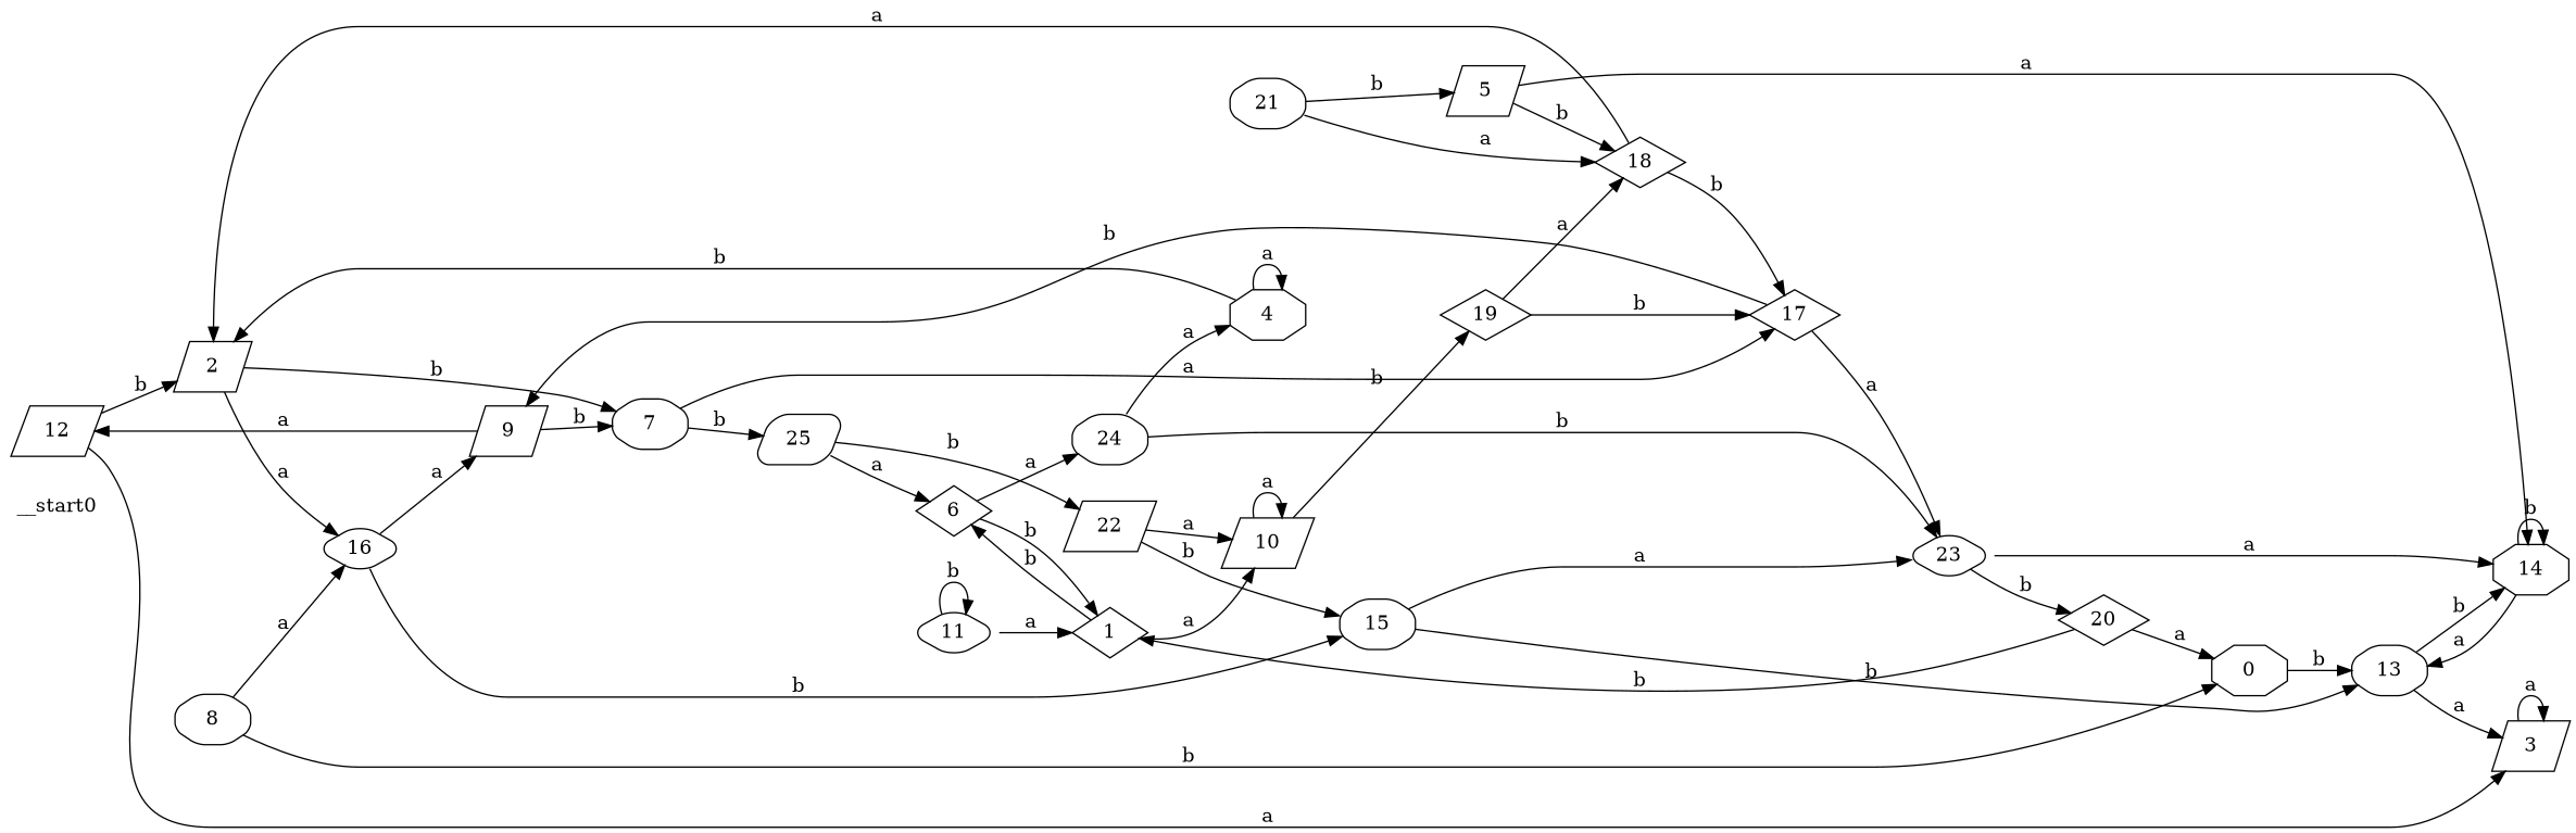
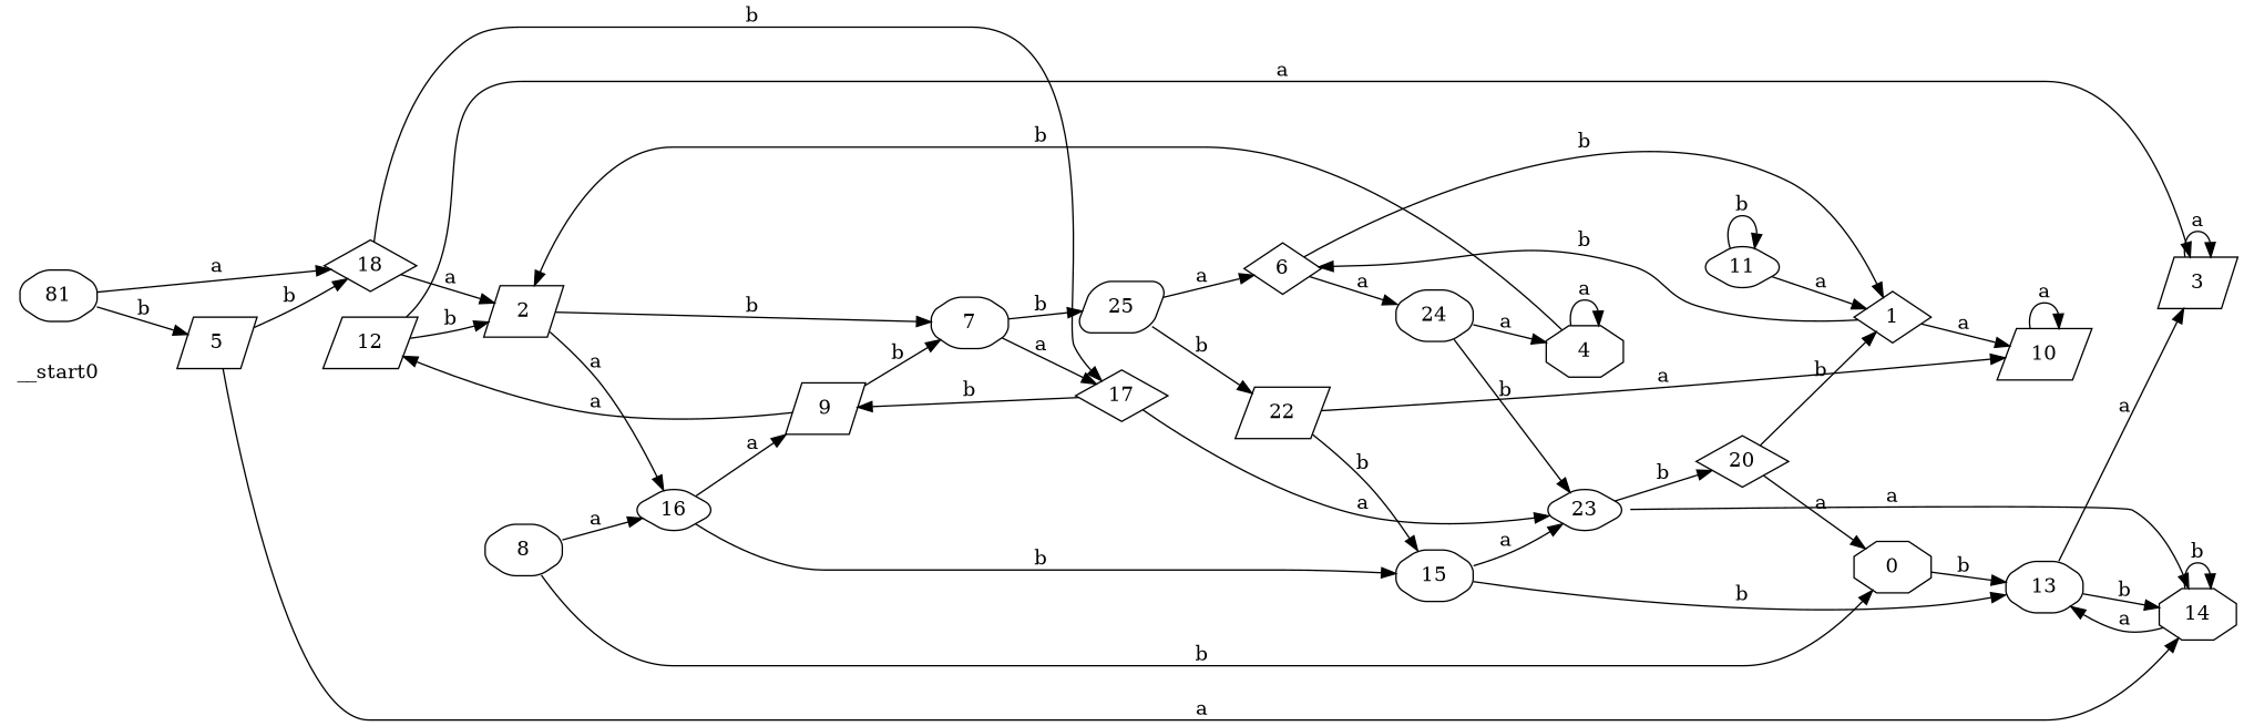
  digraph {
    rankdir=LR
    node [shape=octagon color=black fillcolor=white style=filled]
    __start0 [shape=none color="" fillcolor="" style=""]
    n2 [label=0]
    n3 [label=13 style="rounded,filled"]
    n4 [label=3 shape=parallelogram]
    n5 [label=14]
    n6 [label=16 shape=diamond style="rounded,filled"]
    n7 [label=9 shape=parallelogram]
    n8 [label=15 style="rounded,filled"]
    n9 [label=1 shape=diamond]
    n10 [label=6 shape=diamond]
    n11 [label=10 shape=parallelogram]
    n12 [label=24 style="rounded,filled"]
-   n13 [label=19 shape=diamond]
    n14 [label=2 shape=parallelogram]
    n15 [label=7 style="rounded,filled"]
    n16 [label=25 shape=parallelogram style="rounded,filled"]
    n17 [label=17 shape=diamond]
    n18 [label=22 shape=parallelogram]
    n19 [label=4]
    n20 [label=5 shape=parallelogram]
    n21 [label=18 shape=diamond]
    n22 [label=23 shape=diamond style="rounded,filled"]
    n23 [label=8 style="rounded,filled"]
    n24 [label=12 shape=parallelogram]
    n25 [label=11 shape=diamond style="rounded,filled"]
    n26 [label=20 shape=diamond]
-   n27 [label=21 style="rounded,filled"]
+   n27 [label=81 style="rounded,filled"]
    n2 -> n3 [label=b]
    n3 -> n4 [label=a]
    n3 -> n5 [label=b]
    n4 -> n4 [label=a]
    n5 -> n3 [label=a]
    n5 -> n5 [label=b]
    n6 -> n7 [label=a]
    n6 -> n8 [label=b]
    n7 -> n15 [label=b]
    n7 -> n24 [label=a]
    n8 -> n3 [label=b]
    n8 -> n22 [label=a]
    n9 -> n10 [label=b]
    n9 -> n11 [label=a]
    n10 -> n9 [label=b]
    n10 -> n12 [label=a]
    n11 -> n11 [label=a]
-   n11 -> n13 [label=b]
    n12 -> n19 [label=a]
    n12 -> n22 [label=b]
-   n13 -> n17 [label=b]
-   n13 -> n21 [label=a]
    n14 -> n6 [label=a]
    n14 -> n15 [label=b]
    n15 -> n16 [label=b]
    n15 -> n17 [label=a]
    n16 -> n10 [label=a]
    n16 -> n18 [label=b]
    n17 -> n7 [label=b]
    n17 -> n22 [label=a]
    n18 -> n8 [label=b]
    n18 -> n11 [label=a]
    n19 -> n14 [label=b]
    n19 -> n19 [label=a]
    n20 -> n5 [label=a]
    n20 -> n21 [label=b]
    n21 -> n14 [label=a]
    n21 -> n17 [label=b]
    n22 -> n5 [label=a]
    n22 -> n26 [label=b]
    n23 -> n2 [label=b]
    n23 -> n6 [label=a]
    n24 -> n4 [label=a]
    n24 -> n14 [label=b]
    n25 -> n9 [label=a]
    n25 -> n25 [label=b]
    n26 -> n2 [label=a]
    n26 -> n9 [label=b]
    n27 -> n20 [label=b]
    n27 -> n21 [label=a]
  }
